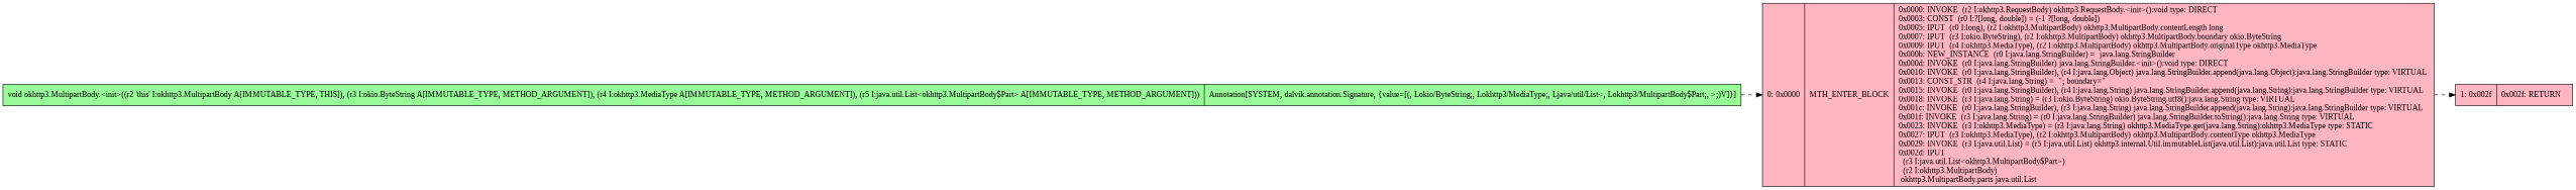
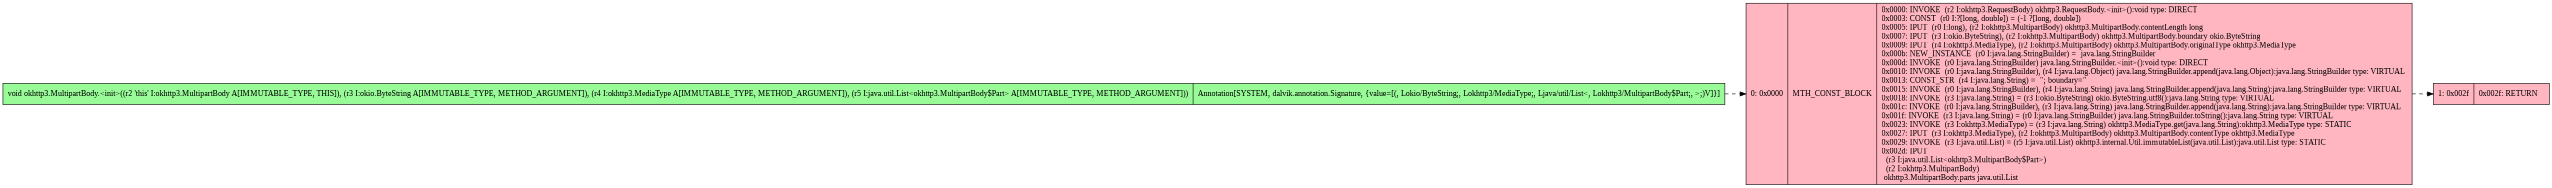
  digraph {
    rankdir=LR
    fontname="Liberation Serif"
    node [shape=record style=filled fillcolor=lightpink fontname="Liberation Serif"]
    edge [style=dashed fontname="Liberation Serif"]
-   n1 [label="{0\:\ 0x0000|MTH_ENTER_BLOCK\l|0x0000: INVOKE  (r2 I:okhttp3.RequestBody) okhttp3.RequestBody.\<init\>():void type: DIRECT \l0x0003: CONST  (r0 I:?[long, double]) = (\-1 ?[long, double]) \l0x0005: IPUT  (r0 I:long), (r2 I:okhttp3.MultipartBody) okhttp3.MultipartBody.contentLength long \l0x0007: IPUT  (r3 I:okio.ByteString), (r2 I:okhttp3.MultipartBody) okhttp3.MultipartBody.boundary okio.ByteString \l0x0009: IPUT  (r4 I:okhttp3.MediaType), (r2 I:okhttp3.MultipartBody) okhttp3.MultipartBody.originalType okhttp3.MediaType \l0x000b: NEW_INSTANCE  (r0 I:java.lang.StringBuilder) =  java.lang.StringBuilder \l0x000d: INVOKE  (r0 I:java.lang.StringBuilder) java.lang.StringBuilder.\<init\>():void type: DIRECT \l0x0010: INVOKE  (r0 I:java.lang.StringBuilder), (r4 I:java.lang.Object) java.lang.StringBuilder.append(java.lang.Object):java.lang.StringBuilder type: VIRTUAL \l0x0013: CONST_STR  (r4 I:java.lang.String) =  \"; boundary=\" \l0x0015: INVOKE  (r0 I:java.lang.StringBuilder), (r4 I:java.lang.String) java.lang.StringBuilder.append(java.lang.String):java.lang.StringBuilder type: VIRTUAL \l0x0018: INVOKE  (r3 I:java.lang.String) = (r3 I:okio.ByteString) okio.ByteString.utf8():java.lang.String type: VIRTUAL \l0x001c: INVOKE  (r0 I:java.lang.StringBuilder), (r3 I:java.lang.String) java.lang.StringBuilder.append(java.lang.String):java.lang.StringBuilder type: VIRTUAL \l0x001f: INVOKE  (r3 I:java.lang.String) = (r0 I:java.lang.StringBuilder) java.lang.StringBuilder.toString():java.lang.String type: VIRTUAL \l0x0023: INVOKE  (r3 I:okhttp3.MediaType) = (r3 I:java.lang.String) okhttp3.MediaType.get(java.lang.String):okhttp3.MediaType type: STATIC \l0x0027: IPUT  (r3 I:okhttp3.MediaType), (r2 I:okhttp3.MultipartBody) okhttp3.MultipartBody.contentType okhttp3.MediaType \l0x0029: INVOKE  (r3 I:java.util.List) = (r5 I:java.util.List) okhttp3.internal.Util.immutableList(java.util.List):java.util.List type: STATIC \l0x002d: IPUT  \l  (r3 I:java.util.List\<okhttp3.MultipartBody$Part\>)\l  (r2 I:okhttp3.MultipartBody)\l okhttp3.MultipartBody.parts java.util.List \l}"]
+   n1 [label="{0\:\ 0x0000|MTH_CONST_BLOCK\l|0x0000: INVOKE  (r2 I:okhttp3.RequestBody) okhttp3.RequestBody.\<init\>():void type: DIRECT \l0x0003: CONST  (r0 I:?[long, double]) = (\-1 ?[long, double]) \l0x0005: IPUT  (r0 I:long), (r2 I:okhttp3.MultipartBody) okhttp3.MultipartBody.contentLength long \l0x0007: IPUT  (r3 I:okio.ByteString), (r2 I:okhttp3.MultipartBody) okhttp3.MultipartBody.boundary okio.ByteString \l0x0009: IPUT  (r4 I:okhttp3.MediaType), (r2 I:okhttp3.MultipartBody) okhttp3.MultipartBody.originalType okhttp3.MediaType \l0x000b: NEW_INSTANCE  (r0 I:java.lang.StringBuilder) =  java.lang.StringBuilder \l0x000d: INVOKE  (r0 I:java.lang.StringBuilder) java.lang.StringBuilder.\<init\>():void type: DIRECT \l0x0010: INVOKE  (r0 I:java.lang.StringBuilder), (r4 I:java.lang.Object) java.lang.StringBuilder.append(java.lang.Object):java.lang.StringBuilder type: VIRTUAL \l0x0013: CONST_STR  (r4 I:java.lang.String) =  \"; boundary=\" \l0x0015: INVOKE  (r0 I:java.lang.StringBuilder), (r4 I:java.lang.String) java.lang.StringBuilder.append(java.lang.String):java.lang.StringBuilder type: VIRTUAL \l0x0018: INVOKE  (r3 I:java.lang.String) = (r3 I:okio.ByteString) okio.ByteString.utf8():java.lang.String type: VIRTUAL \l0x001c: INVOKE  (r0 I:java.lang.StringBuilder), (r3 I:java.lang.String) java.lang.StringBuilder.append(java.lang.String):java.lang.StringBuilder type: VIRTUAL \l0x001f: INVOKE  (r3 I:java.lang.String) = (r0 I:java.lang.StringBuilder) java.lang.StringBuilder.toString():java.lang.String type: VIRTUAL \l0x0023: INVOKE  (r3 I:okhttp3.MediaType) = (r3 I:java.lang.String) okhttp3.MediaType.get(java.lang.String):okhttp3.MediaType type: STATIC \l0x0027: IPUT  (r3 I:okhttp3.MediaType), (r2 I:okhttp3.MultipartBody) okhttp3.MultipartBody.contentType okhttp3.MediaType \l0x0029: INVOKE  (r3 I:java.util.List) = (r5 I:java.util.List) okhttp3.internal.Util.immutableList(java.util.List):java.util.List type: STATIC \l0x002d: IPUT  \l  (r3 I:java.util.List\<okhttp3.MultipartBody$Part\>)\l  (r2 I:okhttp3.MultipartBody)\l okhttp3.MultipartBody.parts java.util.List \l}"]
    n2 [label="{1\:\ 0x002f|0x002f: RETURN   \l}"]
    n3 [label="{void okhttp3.MultipartBody.\<init\>((r2 'this' I:okhttp3.MultipartBody A[IMMUTABLE_TYPE, THIS]), (r3 I:okio.ByteString A[IMMUTABLE_TYPE, METHOD_ARGUMENT]), (r4 I:okhttp3.MediaType A[IMMUTABLE_TYPE, METHOD_ARGUMENT]), (r5 I:java.util.List\<okhttp3.MultipartBody$Part\> A[IMMUTABLE_TYPE, METHOD_ARGUMENT]))  | Annotation[SYSTEM, dalvik.annotation.Signature, \{value=[(, Lokio\/ByteString;, Lokhttp3\/MediaType;, Ljava\/util\/List\<, Lokhttp3\/MultipartBody$Part;, \>;)V]\}]\l}" fillcolor=palegreen]
    n1 -> n2
    n3 -> n1
  }
